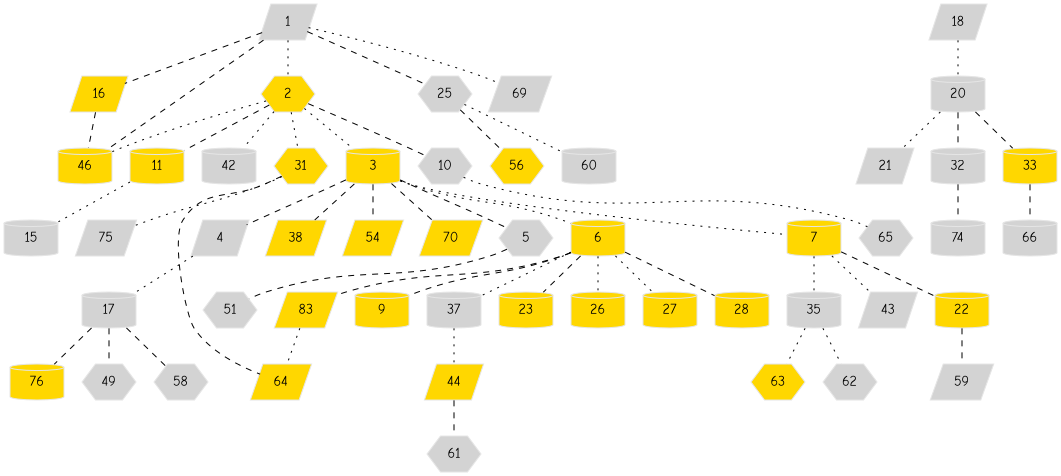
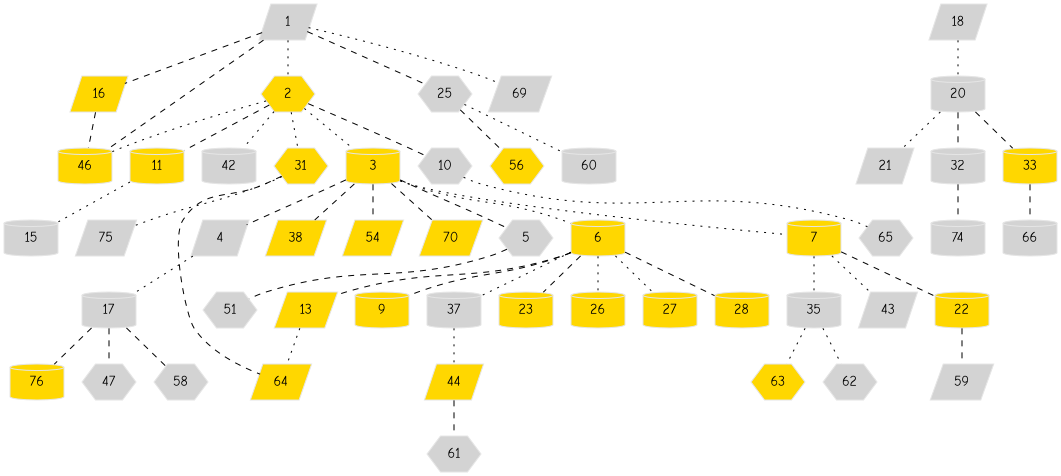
  graph {
    fontname="Comic Neue"
    node [color=gray90 fillcolor=lightgrey fontname="Comic Neue" shape=cylinder style=filled]
    edge [fontname="Comic Neue" style=dashed]
    1 [shape=parallelogram super="+52"]
    2 [fillcolor=gold shape=hexagon super="+12"]
    16 [fillcolor=gold shape=parallelogram]
    25 [shape=hexagon super="+45"]
    46 [fillcolor=gold super="+77"]
    69 [shape=parallelogram]
    3 [fillcolor=gold super="+55"]
    10 [shape=hexagon super="+24"]
    11 [fillcolor=gold]
    31 [fillcolor=gold shape=hexagon super="+40"]
    42
    56 [fillcolor=gold shape=hexagon]
    60
    4 [shape=parallelogram super="+14"]
    5 [shape=hexagon super="+67"]
    6 [fillcolor=gold super="+8"]
    7 [fillcolor=gold super="+35"]
    38 [fillcolor=gold shape=parallelogram]
    54 [fillcolor=gold shape=parallelogram super="+68"]
    70 [fillcolor=gold shape=parallelogram]
    65 [shape=hexagon]
    15
    18 [shape=parallelogram]
    20 [super="+29"]
    64 [fillcolor=gold shape=parallelogram super="+71"]
    75 [shape=parallelogram]
    17 [super="+19"]
    51 [shape=hexagon]
    9 [fillcolor=gold super="+34"]
-   13 [fillcolor=gold shape=parallelogram super="+48" label=83]
+   13 [fillcolor=gold shape=parallelogram super="+48"]
    23 [fillcolor=gold]
    26 [fillcolor=gold]
    27 [fillcolor=gold super="+39"]
    28 [fillcolor=gold]
    37 [super="+73"]
    22 [fillcolor=gold super="+30"]
    n37 [label=35 super="+41"]
    43 [shape=parallelogram]
-   49 [shape=hexagon]
+   49 [shape=hexagon label=47]
    58 [shape=hexagon]
    76 [fillcolor=gold]
    44 [fillcolor=gold shape=parallelogram super="+50"]
    59 [shape=parallelogram]
    62 [shape=hexagon]
    63 [fillcolor=gold shape=hexagon]
    21 [shape=parallelogram super="+72"]
    32 [super="+57"]
    33 [fillcolor=gold super="+53"]
    74
    66
    61 [shape=hexagon]
    1 -- 2 [style=dotted]
    1 -- 16
    1 -- 25
    1 -- 46
    1 -- 69 [style=dotted]
    2 -- 46 [style=dotted]
    2 -- 3 [style=dotted]
    2 -- 10
    2 -- 11
    2 -- 31 [style=dotted]
    2 -- 42 [style=dotted]
    16 -- 46
    25 -- 56
    25 -- 60 [style=dotted]
    3 -- 4
    3 -- 5
    3 -- 6 [style=dotted]
    3 -- 7 [style=dotted]
    3 -- 38
    3 -- 54
    3 -- 70
    10 -- 65 [style=dotted]
    11 -- 15 [style=dotted]
    31 -- 64
    31 -- 75 [style=dotted]
    4 -- 17 [style=dotted]
    5 -- 51
    6 -- 9
    6 -- 13
    6 -- 23
    6 -- 26 [style=dotted]
    6 -- 27 [style=dotted]
    6 -- 28
    6 -- 37 [style=dotted]
    7 -- 22
    7 -- n37 [style=dotted]
    7 -- 43 [style=dotted]
    18 -- 20 [style=dotted]
    20 -- 21 [style=dotted]
    20 -- 32
    20 -- 33
    17 -- 49
    17 -- 58
    17 -- 76
    13 -- 64 [style=dotted]
    37 -- 44 [style=dotted]
    22 -- 59
    n37 -- 62 [style=dotted]
    n37 -- 63 [style=dotted]
    44 -- 61
    32 -- 74
    33 -- 66
  }
